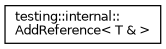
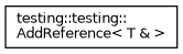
  digraph {
    rankdir=LR
-   n1 [color=black fillcolor=white fontname=Helvetica fontsize=10 height=0.2 label="testing::internal::\lAddReference\< T & \>" shape=record style=filled width=0.4]
+   n1 [color=black fillcolor=white fontname=Helvetica fontsize=10 height=0.2 label="testing::testing::\lAddReference\< T & \>" shape=record style=filled width=0.4]
  }
